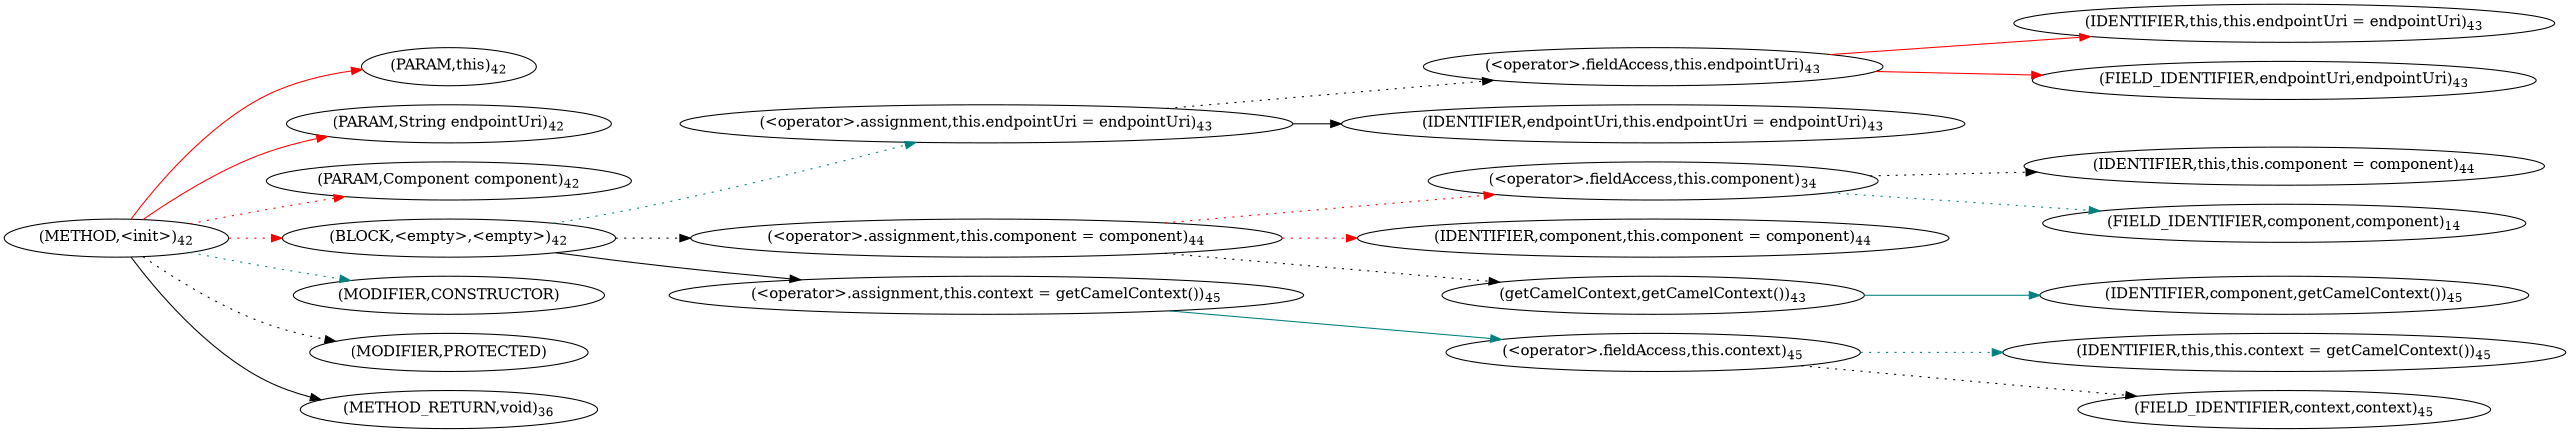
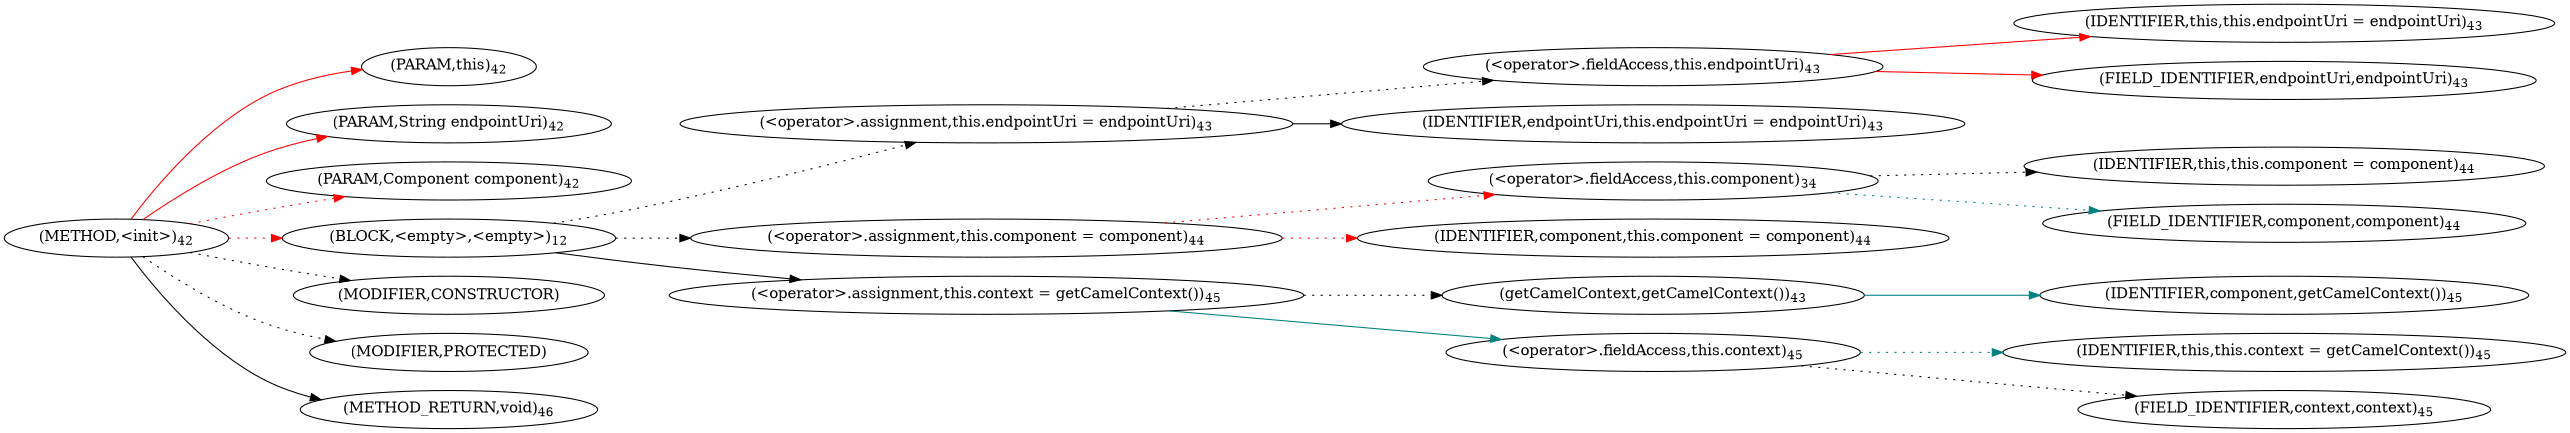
  digraph {
    rankdir=LR
    edge [color=black style=dotted]
    n1 [label=<(METHOD,&lt;init&gt;)<SUB>42</SUB>>]
    n2 [label=<(PARAM,this)<SUB>42</SUB>>]
    n3 [label=<(PARAM,String endpointUri)<SUB>42</SUB>>]
    n4 [label=<(PARAM,Component component)<SUB>42</SUB>>]
-   n5 [label=<(BLOCK,&lt;empty&gt;,&lt;empty&gt;)<SUB>42</SUB>>]
+   n5 [label=<(BLOCK,&lt;empty&gt;,&lt;empty&gt;)<SUB>12</SUB>>]
    n6 [label=<(MODIFIER,CONSTRUCTOR)>]
    n7 [label=<(MODIFIER,PROTECTED)>]
-   n8 [label=<(METHOD_RETURN,void)<SUB>36</SUB>>]
+   n8 [label=<(METHOD_RETURN,void)<SUB>46</SUB>>]
    n9 [label=<(&lt;operator&gt;.assignment,this.endpointUri = endpointUri)<SUB>43</SUB>>]
    n10 [label=<(&lt;operator&gt;.assignment,this.component = component)<SUB>44</SUB>>]
    n11 [label=<(&lt;operator&gt;.assignment,this.context = getCamelContext())<SUB>45</SUB>>]
    n12 [label=<(&lt;operator&gt;.fieldAccess,this.endpointUri)<SUB>43</SUB>>]
    n13 [label=<(IDENTIFIER,endpointUri,this.endpointUri = endpointUri)<SUB>43</SUB>>]
    n14 [label=<(&lt;operator&gt;.fieldAccess,this.component)<SUB>34</SUB>>]
    n15 [label=<(IDENTIFIER,component,this.component = component)<SUB>44</SUB>>]
    n16 [label=<(&lt;operator&gt;.fieldAccess,this.context)<SUB>45</SUB>>]
    n17 [label=<(getCamelContext,getCamelContext())<SUB>43</SUB>>]
    n18 [label=<(IDENTIFIER,this,this.endpointUri = endpointUri)<SUB>43</SUB>>]
    n19 [label=<(FIELD_IDENTIFIER,endpointUri,endpointUri)<SUB>43</SUB>>]
    n20 [label=<(IDENTIFIER,this,this.component = component)<SUB>44</SUB>>]
-   n21 [label=<(FIELD_IDENTIFIER,component,component)<SUB>14</SUB>>]
+   n21 [label=<(FIELD_IDENTIFIER,component,component)<SUB>44</SUB>>]
    n22 [label=<(IDENTIFIER,this,this.context = getCamelContext())<SUB>45</SUB>>]
    n23 [label=<(FIELD_IDENTIFIER,context,context)<SUB>45</SUB>>]
    n24 [label=<(IDENTIFIER,component,getCamelContext())<SUB>45</SUB>>]
    n1 -> n2 [color=red style=solid]
    n1 -> n3 [color=red style=solid]
    n1 -> n4 [color=red]
    n1 -> n5 [color=red]
-   n1 -> n6 [color=teal]
+   n1 -> n6
    n1 -> n7
    n1 -> n8 [style=solid]
-   n5 -> n9 [color=teal]
+   n5 -> n9
    n5 -> n10
    n5 -> n11 [style=solid]
    n9 -> n12
    n9 -> n13 [style=solid]
    n10 -> n14 [color=red]
    n10 -> n15 [color=red]
    n11 -> n16 [color=teal style=solid]
-   n10 -> n17
+   n11 -> n17
    n12 -> n18 [color=red style=solid]
    n12 -> n19 [color=red style=solid]
    n14 -> n20
    n14 -> n21 [color=teal]
    n16 -> n22 [color=teal]
    n16 -> n23
    n17 -> n24 [color=teal style=solid]
  }
